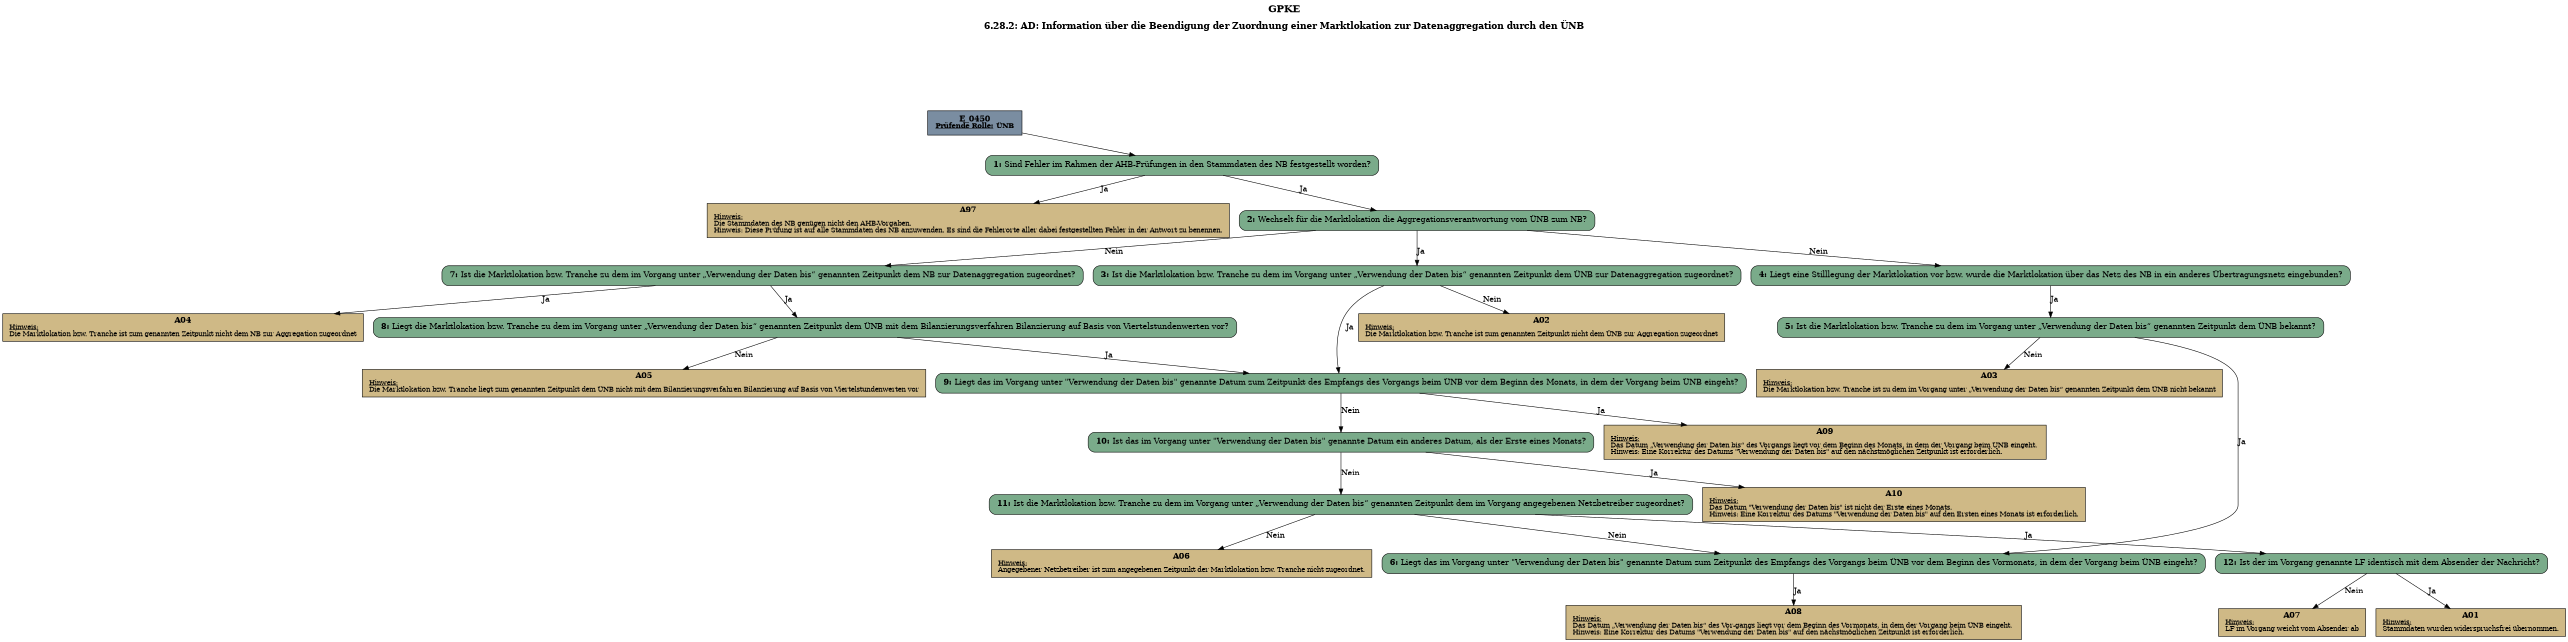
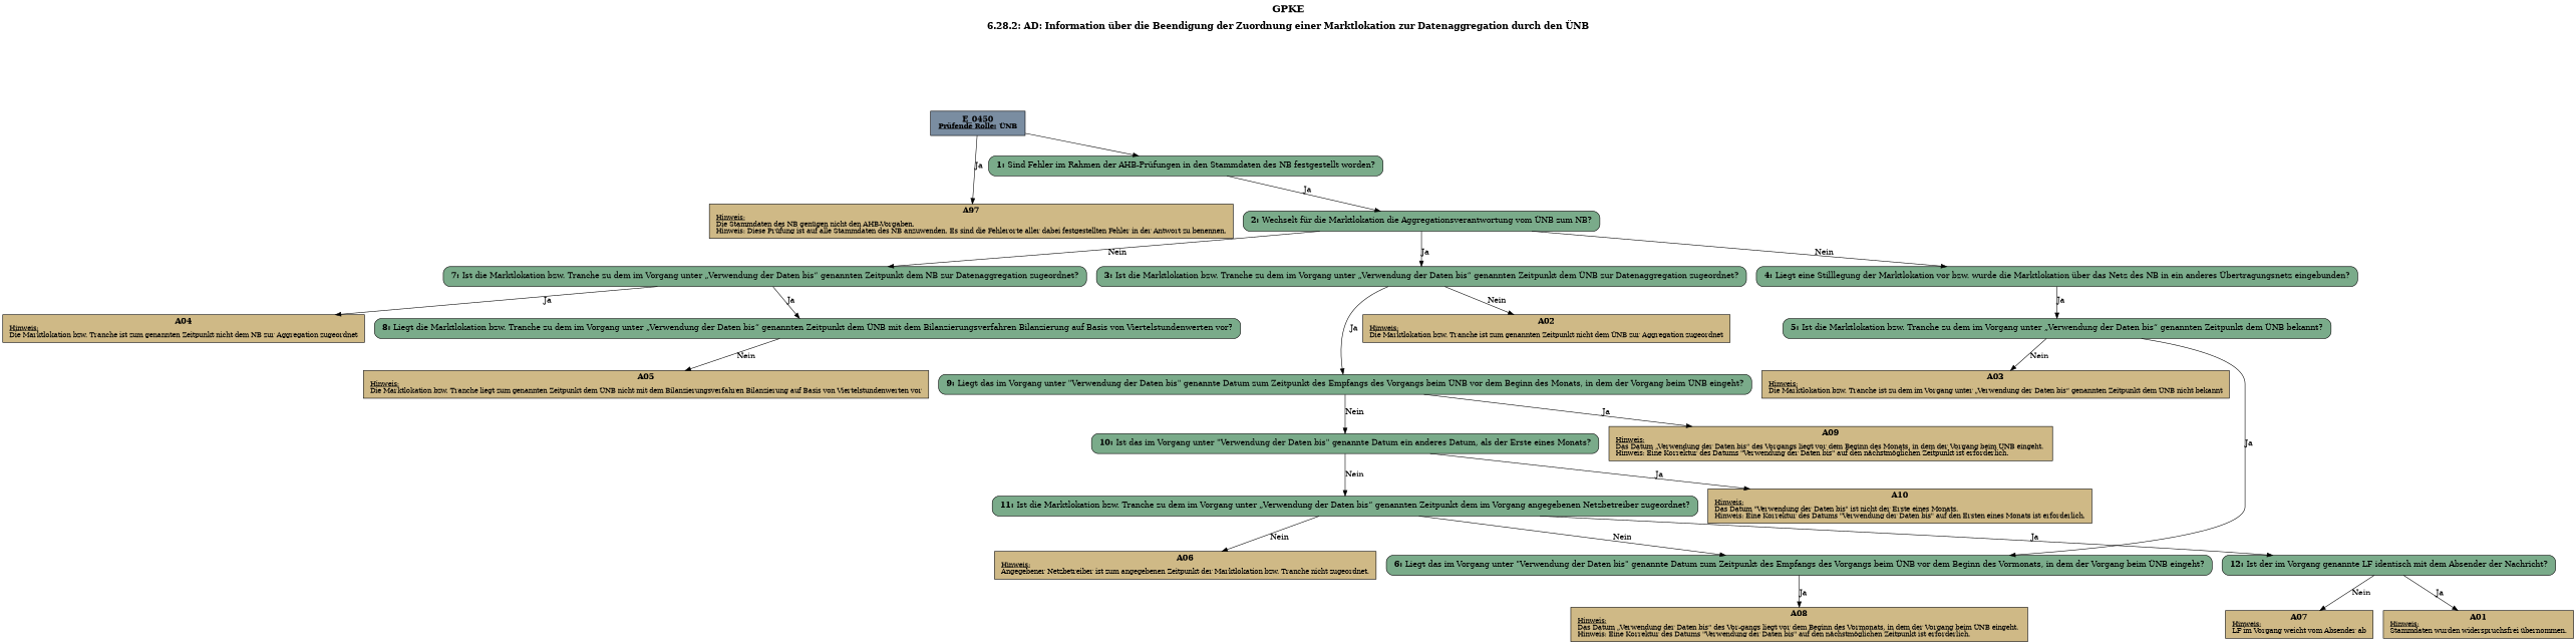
  digraph {
    label=<<B><FONT POINT-SIZE="18">GPKE</FONT></B><BR/><BR/><B><FONT POINT-SIZE="16">6.28.2: AD: Information über die Beendigung der Zuordnung einer Marktlokation zur Datenaggregation durch den ÜNB</FONT></B><BR/><BR/><BR/><BR/>>
    labelloc=t
    node [fillcolor="#7aab8a" margin="0.2,0.12" shape=box style=filled]
    n1 [fillcolor="#7a8da1" label=<<B>E_0450</B><BR align="center"/><FONT point-size="12"><B><U>Prüfende Rolle:</U> ÜNB</B></FONT><BR align="center"/>>]
    n2 [label=<<B>1: </B>Sind Fehler im Rahmen der AHB-Prüfungen in den Stammdaten des NB festgestellt worden?<BR align="left"/>> style="filled,rounded"]
    n3 [fillcolor="#cfb986" label=<<B>A97</B><BR align="center"/><FONT point-size="12"><U>Hinweis:</U><BR align="left"/>Die Stammdaten des NB genügen nicht den AHB-Vorgaben.<BR align="left"/>Hinweis: Diese Prüfung ist auf alle Stammdaten des NB anzuwenden. Es sind die Fehlerorte aller dabei festgestellten Fehler in der Antwort zu benennen.<BR align="left"/></FONT>> margin="0.17,0.08"]
    n4 [label=<<B>2: </B>Wechselt für die Marktlokation die Aggregationsverantwortung vom ÜNB zum NB?<BR align="left"/>> style="filled,rounded"]
    n5 [label=<<B>3: </B>Ist die Marktlokation bzw. Tranche zu dem im Vorgang unter „Verwendung der Daten bis“ genannten Zeitpunkt dem ÜNB zur Datenaggregation zugeordnet?<BR align="left"/>> style="filled,rounded"]
    n6 [label=<<B>4: </B>Liegt eine Stilllegung der Marktlokation vor bzw. wurde die Marktlokation über das Netz des NB in ein anderes Übertragungsnetz eingebunden?<BR align="left"/>> style="filled,rounded"]
    n7 [label=<<B>7: </B>Ist die Marktlokation bzw. Tranche zu dem im Vorgang unter „Verwendung der Daten bis“ genannten Zeitpunkt dem NB zur Datenaggregation zugeordnet?<BR align="left"/>> style="filled,rounded"]
    n8 [fillcolor="#cfb986" label=<<B>A02</B><BR align="center"/><FONT point-size="12"><U>Hinweis:</U><BR align="left"/>Die Marktlokation bzw. Tranche ist zum genannten Zeitpunkt nicht dem ÜNB zur Aggregation zugeordnet<BR align="left"/></FONT>> margin="0.17,0.08"]
    n9 [label=<<B>9: </B>Liegt das im Vorgang unter "Verwendung der Daten bis" genannte Datum zum Zeitpunkt des Empfangs des Vorgangs beim ÜNB vor dem Beginn des Monats, in dem der Vorgang beim ÜNB eingeht?<BR align="left"/>> style="filled,rounded"]
    n10 [label=<<B>5: </B>Ist die Marktlokation bzw. Tranche zu dem im Vorgang unter „Verwendung der Daten bis“ genannten Zeitpunkt dem ÜNB bekannt?<BR align="left"/>> style="filled,rounded"]
    n11 [fillcolor="#cfb986" label=<<B>A09</B><BR align="center"/><FONT point-size="12"><U>Hinweis:</U><BR align="left"/>Das Datum „Verwendung der Daten bis“ des Vorgangs liegt vor dem Beginn des Monats, in dem der Vorgang beim ÜNB eingeht. <BR align="left"/>Hinweis: Eine Korrektur des Datums "Verwendung der Daten bis" auf den nächstmöglichen Zeitpunkt ist erforderlich.<BR align="left"/></FONT>> margin="0.17,0.08"]
    n12 [label=<<B>10: </B>Ist das im Vorgang unter "Verwendung der Daten bis" genannte Datum ein anderes Datum, als der Erste eines Monats?<BR align="left"/>> style="filled,rounded"]
    n13 [fillcolor="#cfb986" label=<<B>A03</B><BR align="center"/><FONT point-size="12"><U>Hinweis:</U><BR align="left"/>Die Marktlokation bzw. Tranche ist zu dem im Vorgang unter „Verwendung der Daten bis“ genannten Zeitpunkt dem ÜNB nicht bekannt<BR align="left"/></FONT>> margin="0.17,0.08"]
    n14 [label=<<B>6: </B>Liegt das im Vorgang unter "Verwendung der Daten bis" genannte Datum zum Zeitpunkt des Empfangs des Vorgangs beim ÜNB vor dem Beginn des Vormonats, in dem der Vorgang beim ÜNB eingeht?<BR align="left"/>> style="filled,rounded"]
    n15 [fillcolor="#cfb986" label=<<B>A04</B><BR align="center"/><FONT point-size="12"><U>Hinweis:</U><BR align="left"/>Die Marktlokation bzw. Tranche ist zum genannten Zeitpunkt nicht dem NB zur Aggregation zugeordnet<BR align="left"/></FONT>> margin="0.17,0.08"]
    n16 [label=<<B>8: </B>Liegt die Marktlokation bzw. Tranche zu dem im Vorgang unter „Verwendung der Daten bis“ genannten Zeitpunkt dem ÜNB mit dem Bilanzierungsverfahren Bilanzierung auf Basis von Viertelstundenwerten vor?<BR align="left"/>> style="filled,rounded"]
    n17 [fillcolor="#cfb986" label=<<B>A08</B><BR align="center"/><FONT point-size="12"><U>Hinweis:</U><BR align="left"/>Das Datum „Verwendung der Daten bis“ des Vor-gangs liegt vor dem Beginn des Vormonats, in dem der Vorgang beim ÜNB eingeht. <BR align="left"/>Hinweis: Eine Korrektur des Datums "Verwendung der Daten bis" auf den nächstmöglichen Zeitpunkt ist erforderlich.<BR align="left"/></FONT>> margin="0.17,0.08"]
    n18 [label=<<B>11: </B>Ist die Marktlokation bzw. Tranche zu dem im Vorgang unter „Verwendung der Daten bis“ genannten Zeitpunkt dem im Vorgang angegebenen Netzbetreiber zugeordnet?<BR align="left"/>> style="filled,rounded"]
    n19 [fillcolor="#cfb986" label=<<B>A06</B><BR align="center"/><FONT point-size="12"><U>Hinweis:</U><BR align="left"/>Angegebener Netzbetreiber ist zum angegebenen Zeitpunkt der Marktlokation bzw. Tranche nicht zugeordnet.<BR align="left"/></FONT>> margin="0.17,0.08"]
    n20 [label=<<B>12: </B>Ist der im Vorgang genannte LF identisch mit dem Absender der Nachricht?<BR align="left"/>> style="filled,rounded"]
    n21 [fillcolor="#cfb986" label=<<B>A05</B><BR align="center"/><FONT point-size="12"><U>Hinweis:</U><BR align="left"/>Die Marktlokation bzw. Tranche liegt zum genannten Zeitpunkt dem ÜNB nicht mit dem Bilanzierungsverfahren Bilanzierung auf Basis von Viertelstundenwerten vor<BR align="left"/></FONT>> margin="0.17,0.08"]
    n22 [fillcolor="#cfb986" label=<<B>A10</B><BR align="center"/><FONT point-size="12"><U>Hinweis:</U><BR align="left"/>Das Datum "Verwendung der Daten bis" ist nicht der Erste eines Monats. <BR align="left"/>Hinweis: Eine Korrektur des Datums "Verwendung der Daten bis" auf den Ersten eines Monats ist erforderlich.<BR align="left"/></FONT>> margin="0.17,0.08"]
    n23 [fillcolor="#cfb986" label=<<B>A07</B><BR align="center"/><FONT point-size="12"><U>Hinweis:</U><BR align="left"/>LF im Vorgang weicht vom Absender ab<BR align="left"/></FONT>> margin="0.17,0.08"]
    n24 [fillcolor="#cfb986" label=<<B>A01</B><BR align="center"/><FONT point-size="12"><U>Hinweis:</U><BR align="left"/>Stammdaten wurden widerspruchsfrei übernommen.<BR align="left"/></FONT>> margin="0.17,0.08"]
    n1 -> n2
-   n2 -> n3 [label=Ja]
+   n1 -> n3 [label=Ja]
    n2 -> n4 [label=Ja]
    n4 -> n5 [label=Ja]
    n4 -> n6 [label=Nein]
    n4 -> n7 [label=Nein]
    n5 -> n8 [label=Nein]
    n5 -> n9 [label=Ja]
    n6 -> n10 [label=Ja]
    n7 -> n15 [label=Ja]
    n7 -> n16 [label=Ja]
    n9 -> n11 [label=Ja]
    n9 -> n12 [label=Nein]
    n10 -> n13 [label=Nein]
    n10 -> n14 [label=Ja]
    n12 -> n18 [label=Nein]
    n12 -> n22 [label=Ja]
    n14 -> n17 [label=Ja]
-   n16 -> n9 [label=Ja]
    n16 -> n21 [label=Nein]
    n18 -> n14 [label=Nein]
    n18 -> n19 [label=Nein]
    n18 -> n20 [label=Ja]
    n20 -> n23 [label=Nein]
    n20 -> n24 [label=Ja]
  }
